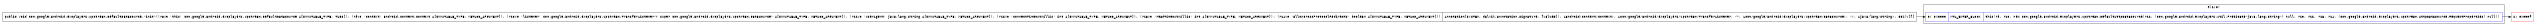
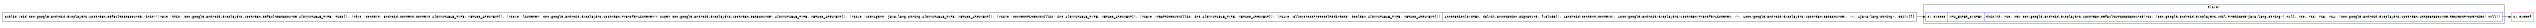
  digraph {
    rankdir=LR
    fontname="DejaVu Sans Mono"
    node [shape=record fontname="DejaVu Sans Mono"]
    edge [fontname="DejaVu Sans Mono"]
-   n1 [color=blue label="{0\:\ 0x0000|MTH_ENTER_BLOCK\l|this(r9, r10, new com.google.android.exoplayer2.upstream.DefaultHttpDataSource(r11, (com.google.android.exoplayer2.util.Predicate\<java.lang.String\>) null, r10, r12, r13, r14, (com.google.android.exoplayer2.upstream.HttpDataSource.RequestProperties) null))\l}"]
+   n1 [color=blue label="{0\:\ 0x0000|MTH_ENTER_SYSTEM\l|this(r9, r10, new com.google.android.exoplayer2.upstream.DefaultHttpDataSource(r11, (com.google.android.exoplayer2.util.Predicate\<java.lang.String\>) null, r10, r12, r13, r14, (com.google.android.exoplayer2.upstream.HttpDataSource.RequestProperties) null))\l}"]
    n2 [color=red label="{1\:\ 0x000f}"]
    n3 [label="{public void com.google.android.exoplayer2.upstream.DefaultDataSource.\<init\>((r8v0 'this' com.google.android.exoplayer2.upstream.DefaultDataSource A[IMMUTABLE_TYPE, THIS]), (r9v0 'context' android.content.Context A[IMMUTABLE_TYPE, METHOD_ARGUMENT]), (r10v0 'listener' com.google.android.exoplayer2.upstream.TransferListener\<? super com.google.android.exoplayer2.upstream.DataSource\> A[IMMUTABLE_TYPE, METHOD_ARGUMENT]), (r11v0 'userAgent' java.lang.String A[IMMUTABLE_TYPE, METHOD_ARGUMENT]), (r12v0 'connectTimeoutMillis' int A[IMMUTABLE_TYPE, METHOD_ARGUMENT]), (r13v0 'readTimeoutMillis' int A[IMMUTABLE_TYPE, METHOD_ARGUMENT]), (r14v0 'allowCrossProtocolRedirects' boolean A[IMMUTABLE_TYPE, METHOD_ARGUMENT]))  | Annotation[SYSTEM, dalvik.annotation.Signature, \{value=[(, Landroid\/content\/Context;, Lcom\/google\/android\/exoplayer2\/upstream\/TransferListener, \<\-, Lcom\/google\/android\/exoplayer2\/upstream\/DataSource;, \>;, Ljava\/lang\/String;, IIZ)V]\}]\l}"]
    subgraph cluster_1 {
      label="R(1:0)"
      n1
    }
    n1 -> n2
    n3 -> n1
  }
